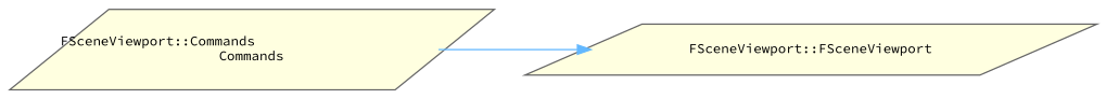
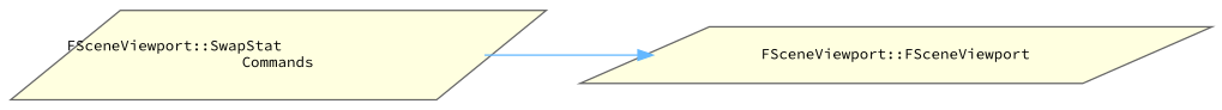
  digraph {
    rankdir=LR
    fontname="Source Code Pro"
    node [fillcolor=lightyellow fontname="Source Code Pro" fontsize=10 shape=parallelogram style=filled]
-   n1 [color=gray40 fontcolor=black height=0.2 label="FSceneViewport::Commands\lCommands" width=0.4]
+   n1 [color=gray40 fontcolor=black height=0.2 label="FSceneViewport::SwapStat\lCommands" width=0.4]
    n2 [color=grey40 height=0.2 label="FSceneViewport::FSceneViewport" width=0.4]
    n1 -> n2 [color=steelblue1 fontname="Source Code Pro" fontsize=10 labelfontname=Helvetica labelfontsize=10 style=solid]
  }
